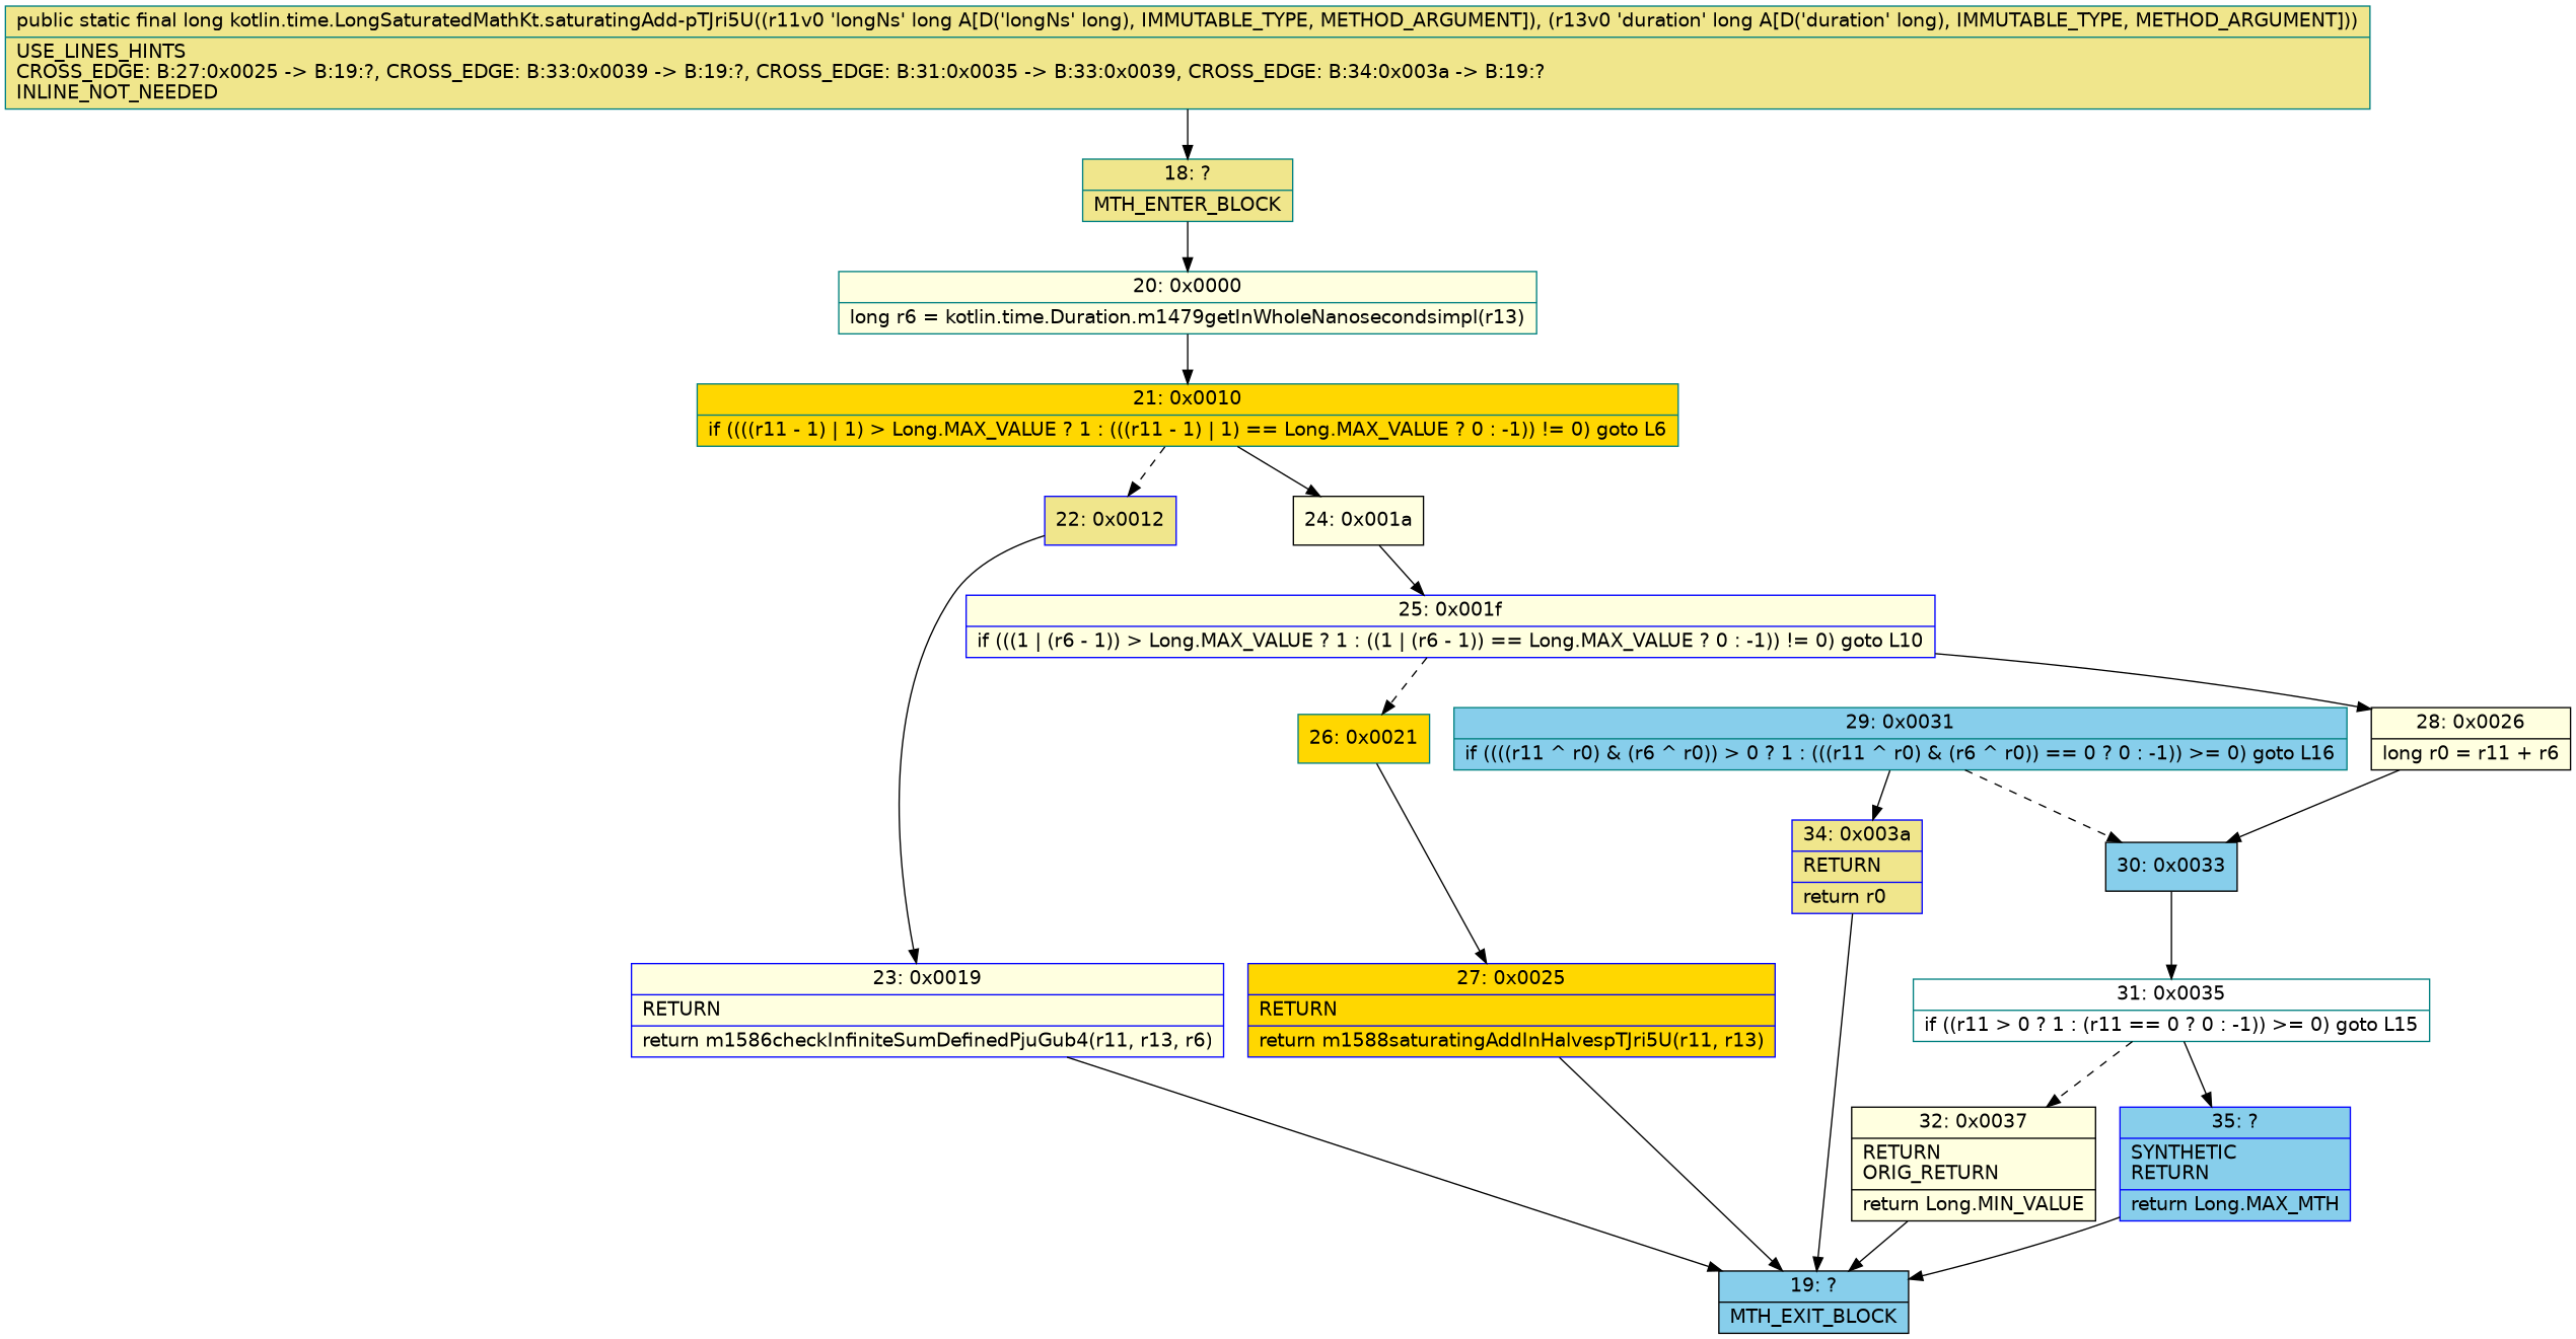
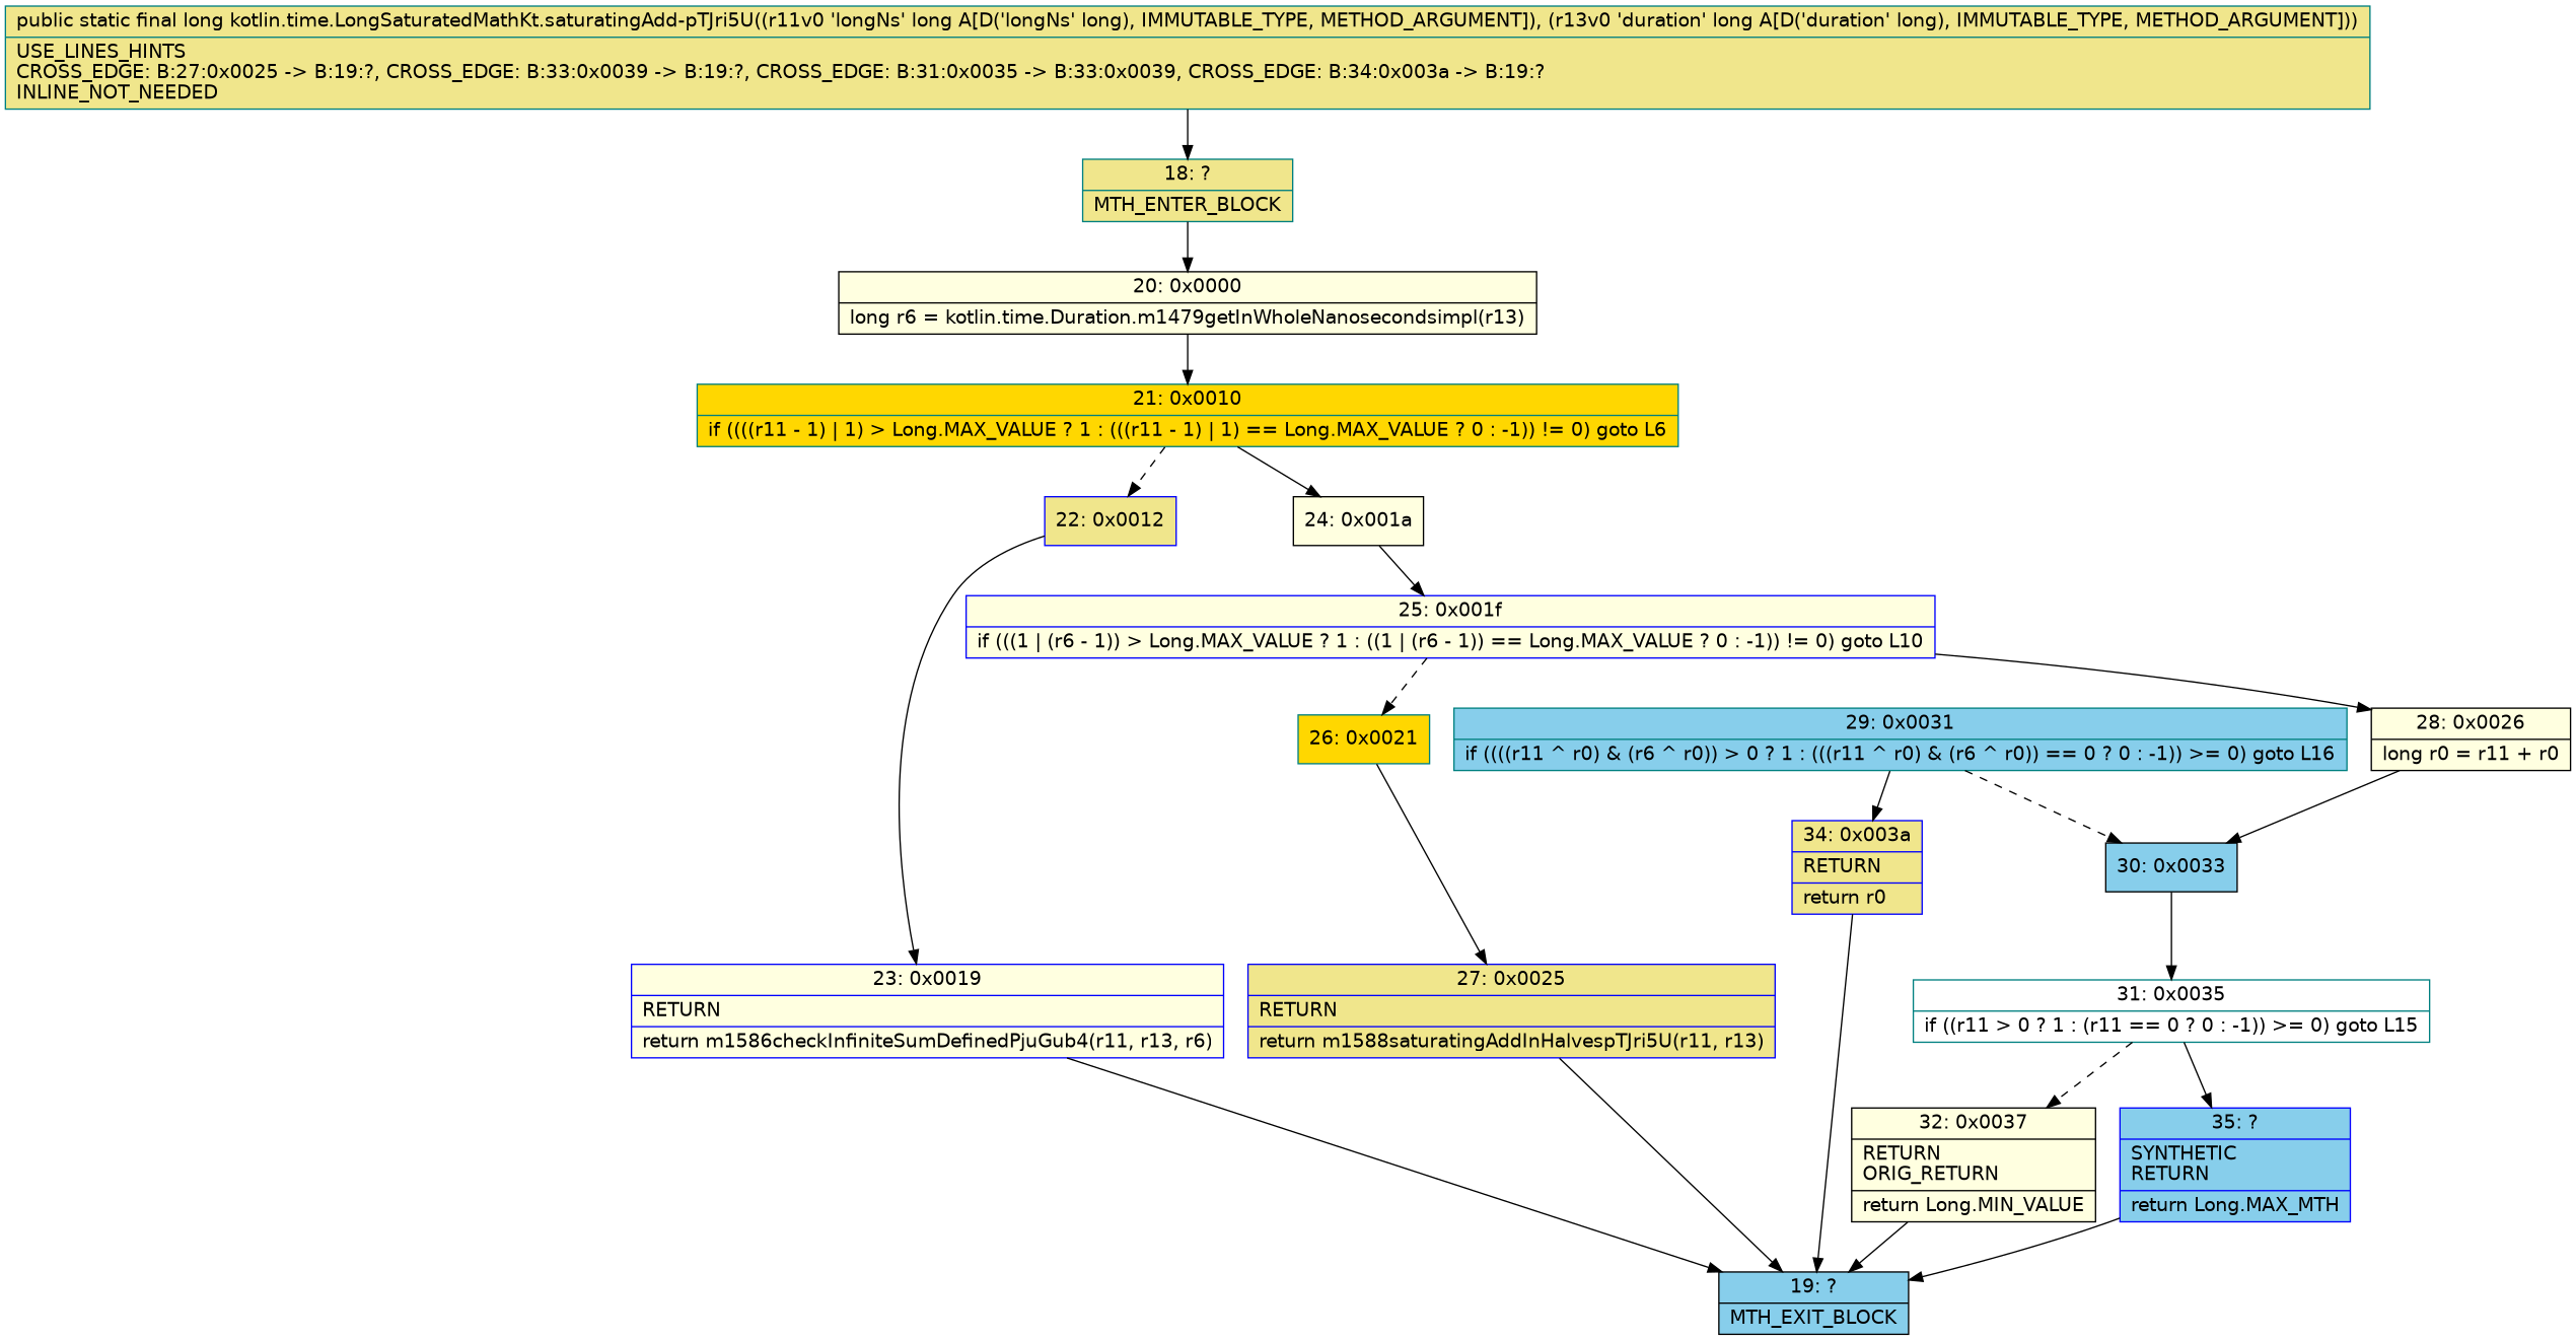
  digraph {
    fontname="DejaVu Sans"
    node [color=teal fillcolor=lightyellow fontname="DejaVu Sans" shape=record style=filled]
    edge [fontname="DejaVu Sans"]
    n1 [fillcolor=khaki label="{18\:\ ?|MTH_ENTER_BLOCK\l}"]
-   n2 [label="{20\:\ 0x0000|long r6 = kotlin.time.Duration.m1479getInWholeNanosecondsimpl(r13)\l}"]
+   n2 [color=black label="{20\:\ 0x0000|long r6 = kotlin.time.Duration.m1479getInWholeNanosecondsimpl(r13)\l}"]
    n3 [fillcolor=gold label="{21\:\ 0x0010|if ((((r11 \- 1) \| 1) \> Long.MAX_VALUE ? 1 : (((r11 \- 1) \| 1) == Long.MAX_VALUE ? 0 : \-1)) != 0) goto L6\l}"]
    n4 [color=blue fillcolor=khaki label="{22\:\ 0x0012}"]
    n5 [color=black label="{24\:\ 0x001a}"]
    n6 [color=blue label="{23\:\ 0x0019|RETURN\l|return m1586checkInfiniteSumDefinedPjuGub4(r11, r13, r6)\l}"]
    n7 [color=blue label="{25\:\ 0x001f|if (((1 \| (r6 \- 1)) \> Long.MAX_VALUE ? 1 : ((1 \| (r6 \- 1)) == Long.MAX_VALUE ? 0 : \-1)) != 0) goto L10\l}"]
    n8 [color=black fillcolor=skyblue label="{19\:\ ?|MTH_EXIT_BLOCK\l}"]
    n9 [fillcolor=gold label="{26\:\ 0x0021}"]
-   n10 [color=black label="{28\:\ 0x0026|long r0 = r11 + r6\l}"]
-   n11 [color=blue fillcolor=gold label="{27\:\ 0x0025|RETURN\l|return m1588saturatingAddInHalvespTJri5U(r11, r13)\l}"]
+   n10 [color=black label="{28\:\ 0x0026|long r0 = r11 + r0\l}"]
+   n11 [color=blue fillcolor=khaki label="{27\:\ 0x0025|RETURN\l|return m1588saturatingAddInHalvespTJri5U(r11, r13)\l}"]
    n12 [color=black fillcolor=skyblue label="{30\:\ 0x0033}"]
    n13 [fillcolor=skyblue label="{29\:\ 0x0031|if ((((r11 ^ r0) & (r6 ^ r0)) \> 0 ? 1 : (((r11 ^ r0) & (r6 ^ r0)) == 0 ? 0 : \-1)) \>= 0) goto L16\l}"]
    n14 [color=blue fillcolor=khaki label="{34\:\ 0x003a|RETURN\l|return r0\l}"]
    n15 [fillcolor=white label="{31\:\ 0x0035|if ((r11 \> 0 ? 1 : (r11 == 0 ? 0 : \-1)) \>= 0) goto L15\l}"]
    n16 [color=black label="{32\:\ 0x0037|RETURN\lORIG_RETURN\l|return Long.MIN_VALUE\l}"]
    n17 [color=blue fillcolor=skyblue label="{35\:\ ?|SYNTHETIC\lRETURN\l|return Long.MAX_MTH\l}"]
    n18 [fillcolor=khaki label="{public static final long kotlin.time.LongSaturatedMathKt.saturatingAdd\-pTJri5U((r11v0 'longNs' long A[D('longNs' long), IMMUTABLE_TYPE, METHOD_ARGUMENT]), (r13v0 'duration' long A[D('duration' long), IMMUTABLE_TYPE, METHOD_ARGUMENT]))  | USE_LINES_HINTS\lCROSS_EDGE: B:27:0x0025 \-\> B:19:?, CROSS_EDGE: B:33:0x0039 \-\> B:19:?, CROSS_EDGE: B:31:0x0035 \-\> B:33:0x0039, CROSS_EDGE: B:34:0x003a \-\> B:19:?\lINLINE_NOT_NEEDED\l}"]
    n1 -> n2
    n2 -> n3
    n3 -> n4 [style=dashed]
    n3 -> n5
    n4 -> n6
    n5 -> n7
    n6 -> n8
    n7 -> n9 [style=dashed]
    n7 -> n10
    n9 -> n11
    n10 -> n12
    n11 -> n8
    n12 -> n15
    n13 -> n12 [style=dashed]
    n13 -> n14
    n14 -> n8
    n15 -> n16 [style=dashed]
    n15 -> n17
    n16 -> n8
    n17 -> n8
    n18 -> n1
  }
